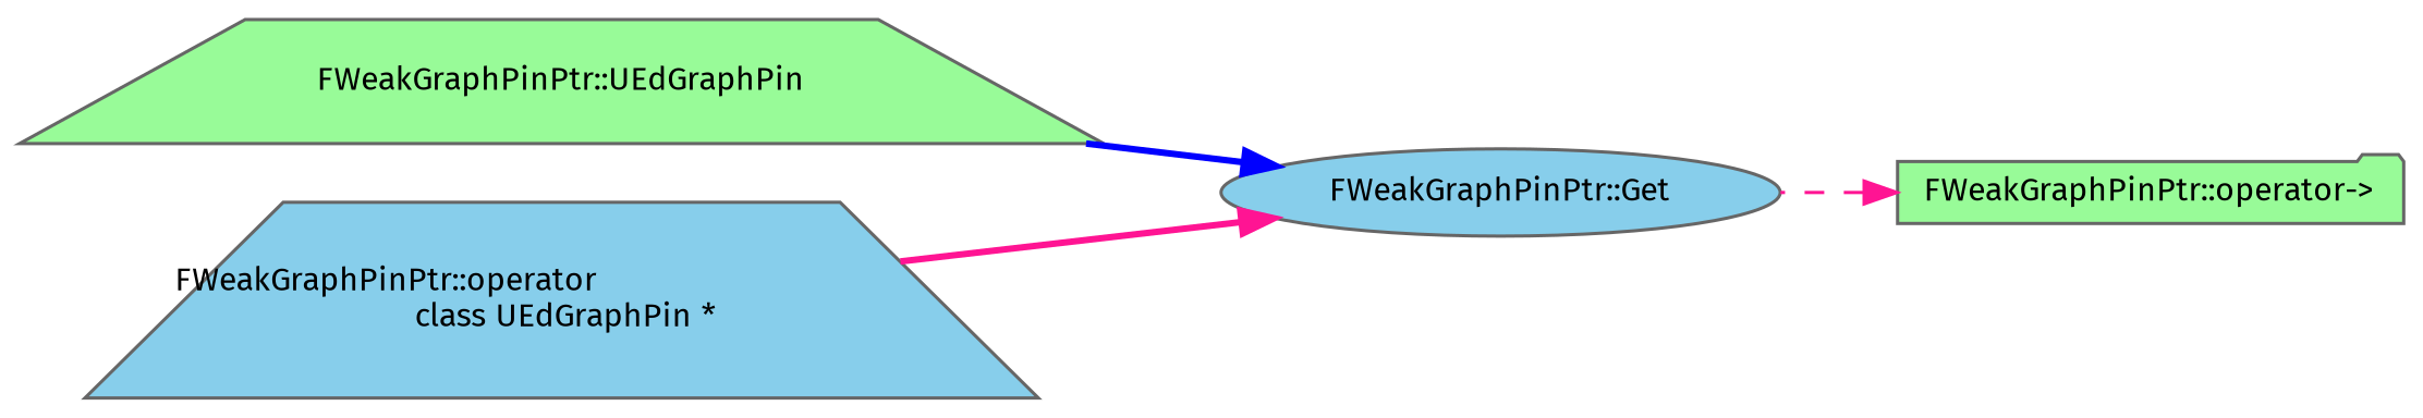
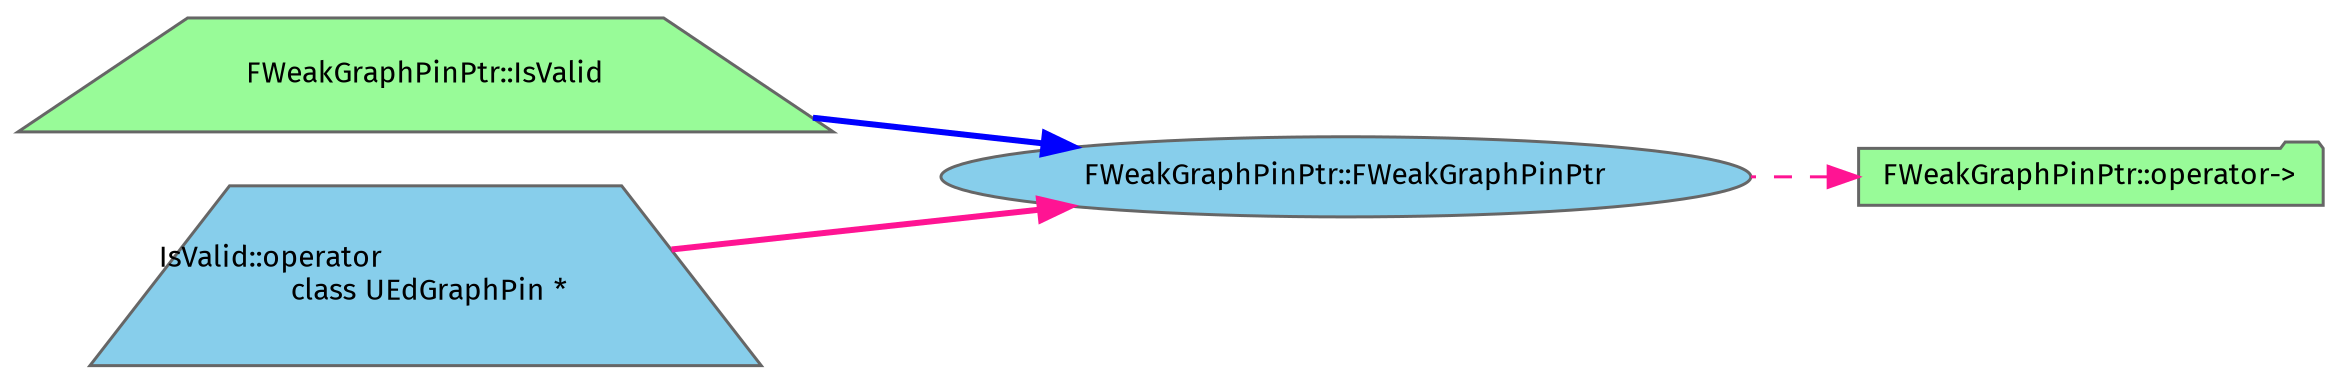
  digraph {
    fontname="Fira Sans"
    rankdir=RL
    node [color=grey40 fillcolor=skyblue fontname="Fira Sans" fontsize=10 shape=trapezium style=filled]
    edge [color=deeppink dir=back fontname="Fira Sans" fontsize=10 labelfontname=Helvetica labelfontsize=10 style=bold]
-   n1 [color=gray40 fontcolor=black height=0.2 label="FWeakGraphPinPtr::Get" shape=ellipse width=0.4]
-   n2 [fillcolor=palegreen height=0.2 label="FWeakGraphPinPtr::UEdGraphPin" width=0.4]
-   n3 [height=0.2 label="FWeakGraphPinPtr::operator\l class UEdGraphPin *" width=0.4]
+   n1 [color=gray40 fontcolor=black height=0.2 label="FWeakGraphPinPtr::FWeakGraphPinPtr" shape=ellipse width=0.4]
+   n2 [fillcolor=palegreen height=0.2 label="FWeakGraphPinPtr::IsValid" width=0.4]
+   n3 [height=0.2 label="IsValid::operator\l class UEdGraphPin *" width=0.4]
    n4 [fillcolor=palegreen height=0.2 label="FWeakGraphPinPtr::operator-\>" shape=folder width=0.4]
    n1 -> n2 [color=blue]
    n1 -> n3
    n4 -> n1 [style=dashed]
  }
